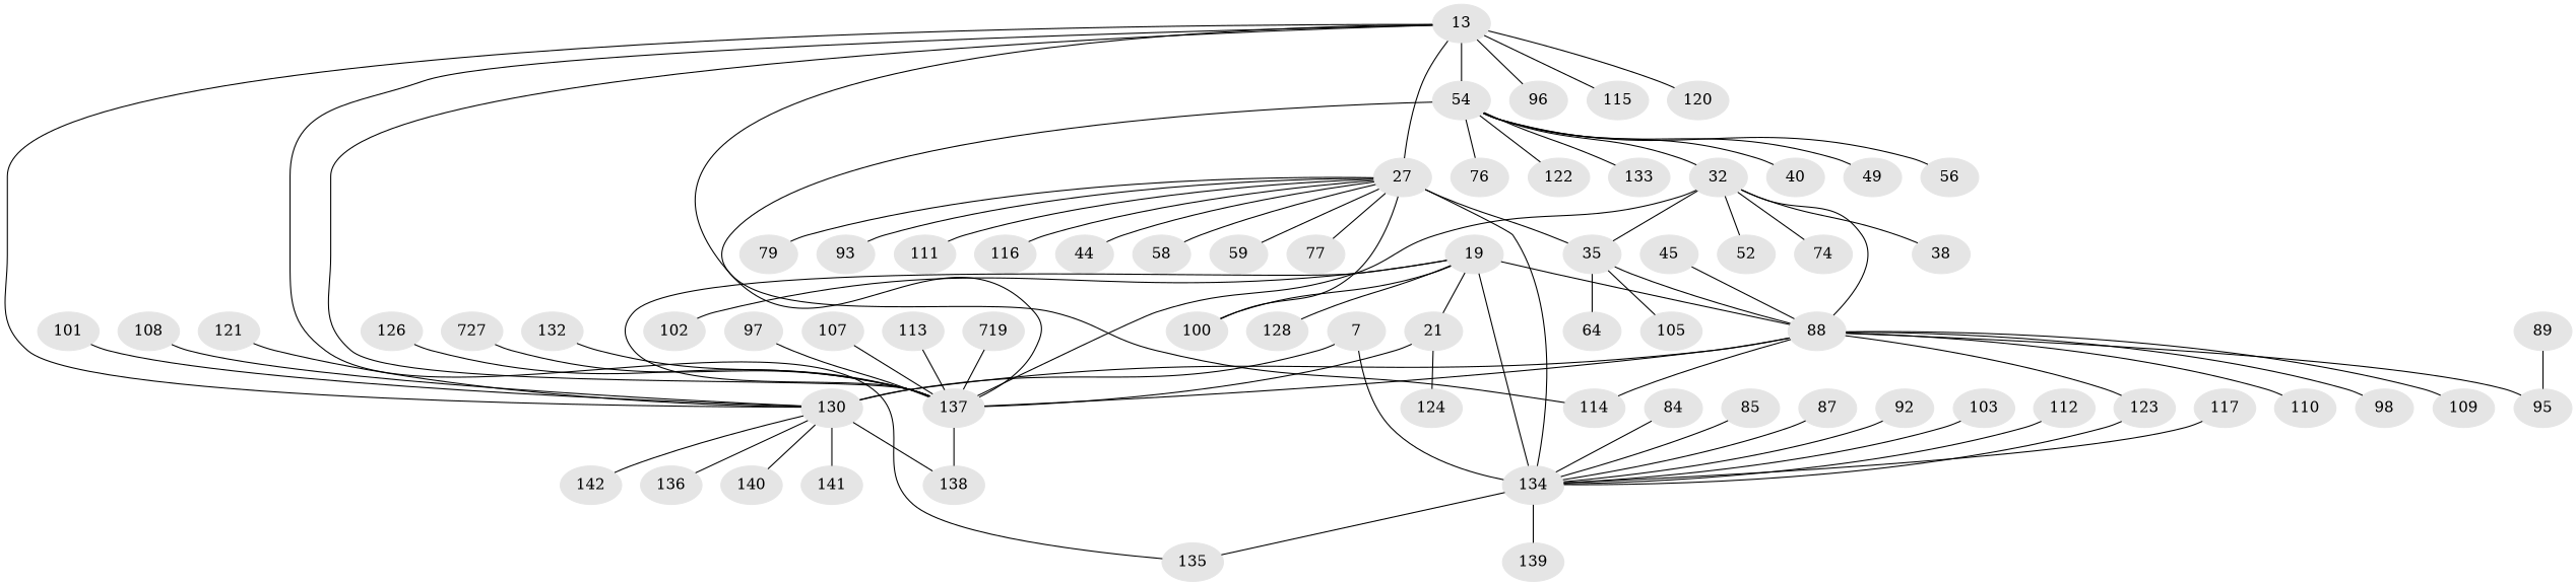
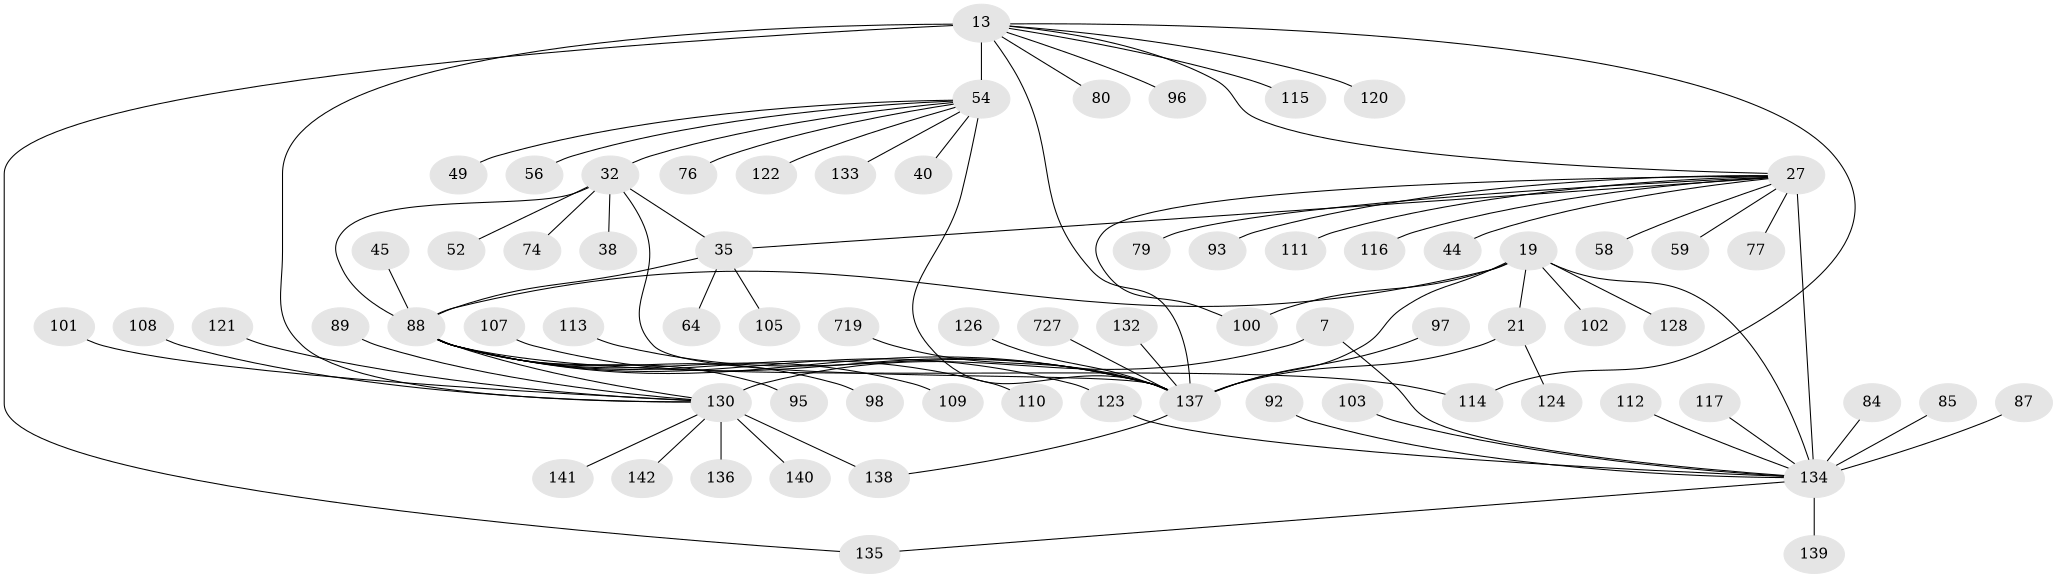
  graph {
    node [color=gray90 style=filled]
    7 [super="+2"]
    130 [super="+91+5+6+60+68+69"]
    134 [super="+28+46+51+54"]
    136
    140
    141 [super="+129"]
    142
    138
    135 [super="+125"]
    139
    13 [super="+8+12"]
    n12 [label=54 super="+11+10"]
    27 [super="+24+25"]
+   80
    96
    114
    115
    120
    137 [super="+70+94+86+65+131+71+81+106+20+41+57+61+62+90"]
    32 [super="+29"]
    40
    49
    56
    76
    122 [super="+118"]
    133
    100 [super="+75"]
    35 [super="+31"]
    44
    58
    59
    77
    79
    93
    111
    116
    88 [super="+72+78+37+42+43"]
    38
    52
    74
    19 [super="+17"]
    21 [super="+18"]
    102 [super="+66"]
    128
    124
    95
    98
    109
    110
    123 [super="+50"]
    64
    105
    45
    84
    85 [super="+55"]
    87
    89
    92
    97
    101
    103
    107
    108 [super="+99"]
    112
    113
    117
    n67 [label=719]
    121 [super="+73"]
    126 [super="+83"]
    n70 [label=727]
    132
    7 -- 130 [weight=10]
    7 -- 134
    130 -- 136
    130 -- 140
    130 -- 141
    130 -- 142
    130 -- 138 [weight=2]
    134 -- 135
    134 -- 139
    13 -- 130
    13 -- 135
    13 -- n12 [weight=12]
    13 -- 27
+   13 -- 80
    13 -- 96
    13 -- 114
    13 -- 115
    13 -- 120
    13 -- 137 [weight=3]
    n12 -- 137
    n12 -- 32
    n12 -- 40
    n12 -- 49
    n12 -- 56
    n12 -- 76
    n12 -- 122
    n12 -- 133
    27 -- 134 [weight=12]
    27 -- 100
    27 -- 35
    27 -- 44
    27 -- 58
    27 -- 59
    27 -- 77
    27 -- 79
    27 -- 93
    27 -- 111
    27 -- 116
    137 -- 138
    32 -- 137 [weight=2]
    32 -- 35 [weight=4]
    32 -- 88 [weight=6]
    32 -- 38
    32 -- 52
    32 -- 74
    35 -- 88 [weight=6]
    35 -- 64
    35 -- 105
    88 -- 130
    88 -- 114
    88 -- 137
    88 -- 95
    88 -- 98
    88 -- 109
    88 -- 110
    88 -- 123
    19 -- 134
    19 -- 137 [weight=6]
    19 -- 100
    19 -- 88
    19 -- 21 [weight=4]
    19 -- 102
    19 -- 128
    21 -- 137 [weight=6]
    21 -- 124
    123 -- 134
    45 -- 88
    84 -- 134
    85 -- 134
    87 -- 134
-   89 -- 95
+   89 -- 130
    92 -- 134
    97 -- 137
    101 -- 130
    103 -- 134
    107 -- 137
    108 -- 130
    112 -- 134
    113 -- 137
    117 -- 134
    n67 -- 137
    121 -- 130
    126 -- 137
    n70 -- 137
    132 -- 137
  }
